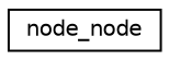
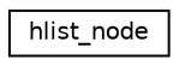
  digraph {
    rankdir=LR
-   n1 [color=black fillcolor=white fontname=Helvetica fontsize=10 height=0.2 label=node_node shape=record style=filled width=0.4]
+   n1 [color=black fillcolor=white fontname=Helvetica fontsize=10 height=0.2 label=hlist_node shape=record style=filled width=0.4]
  }
